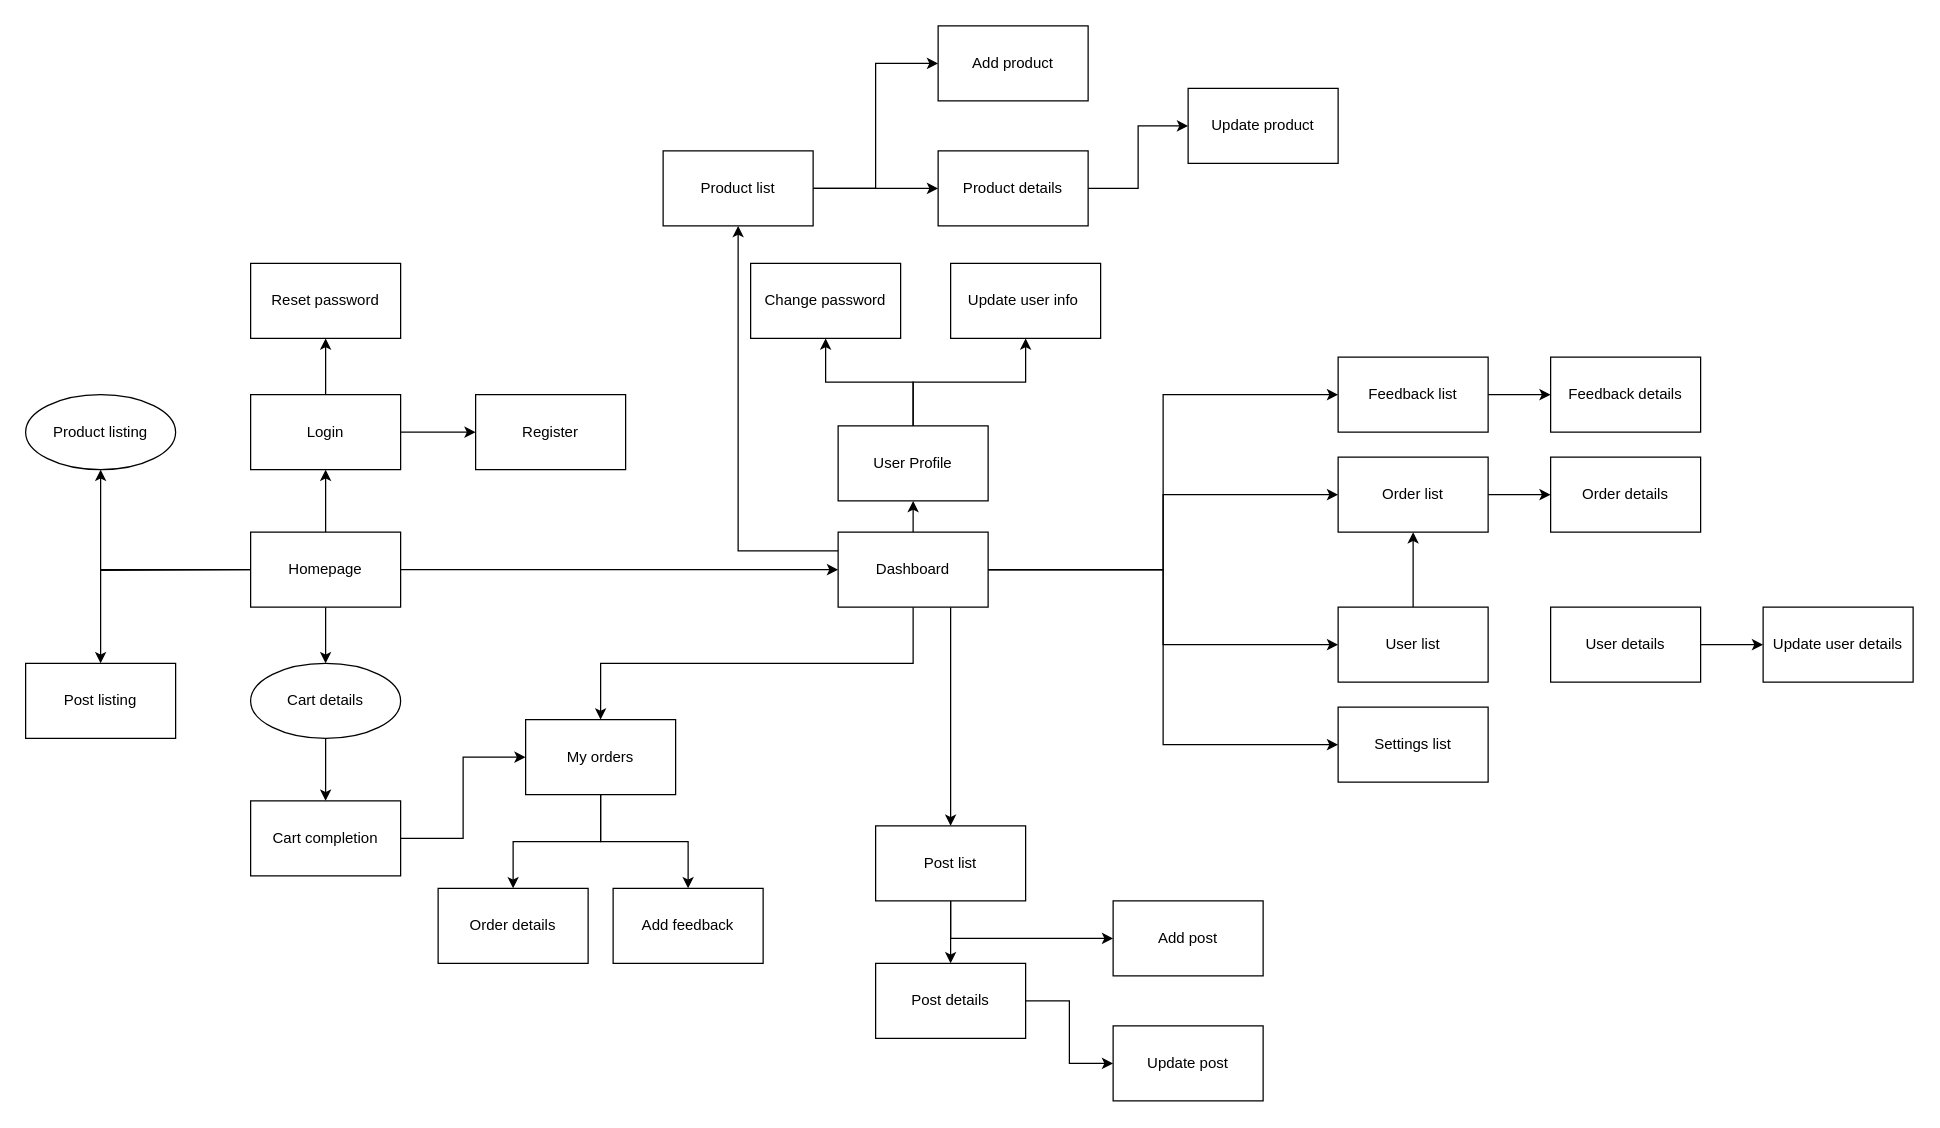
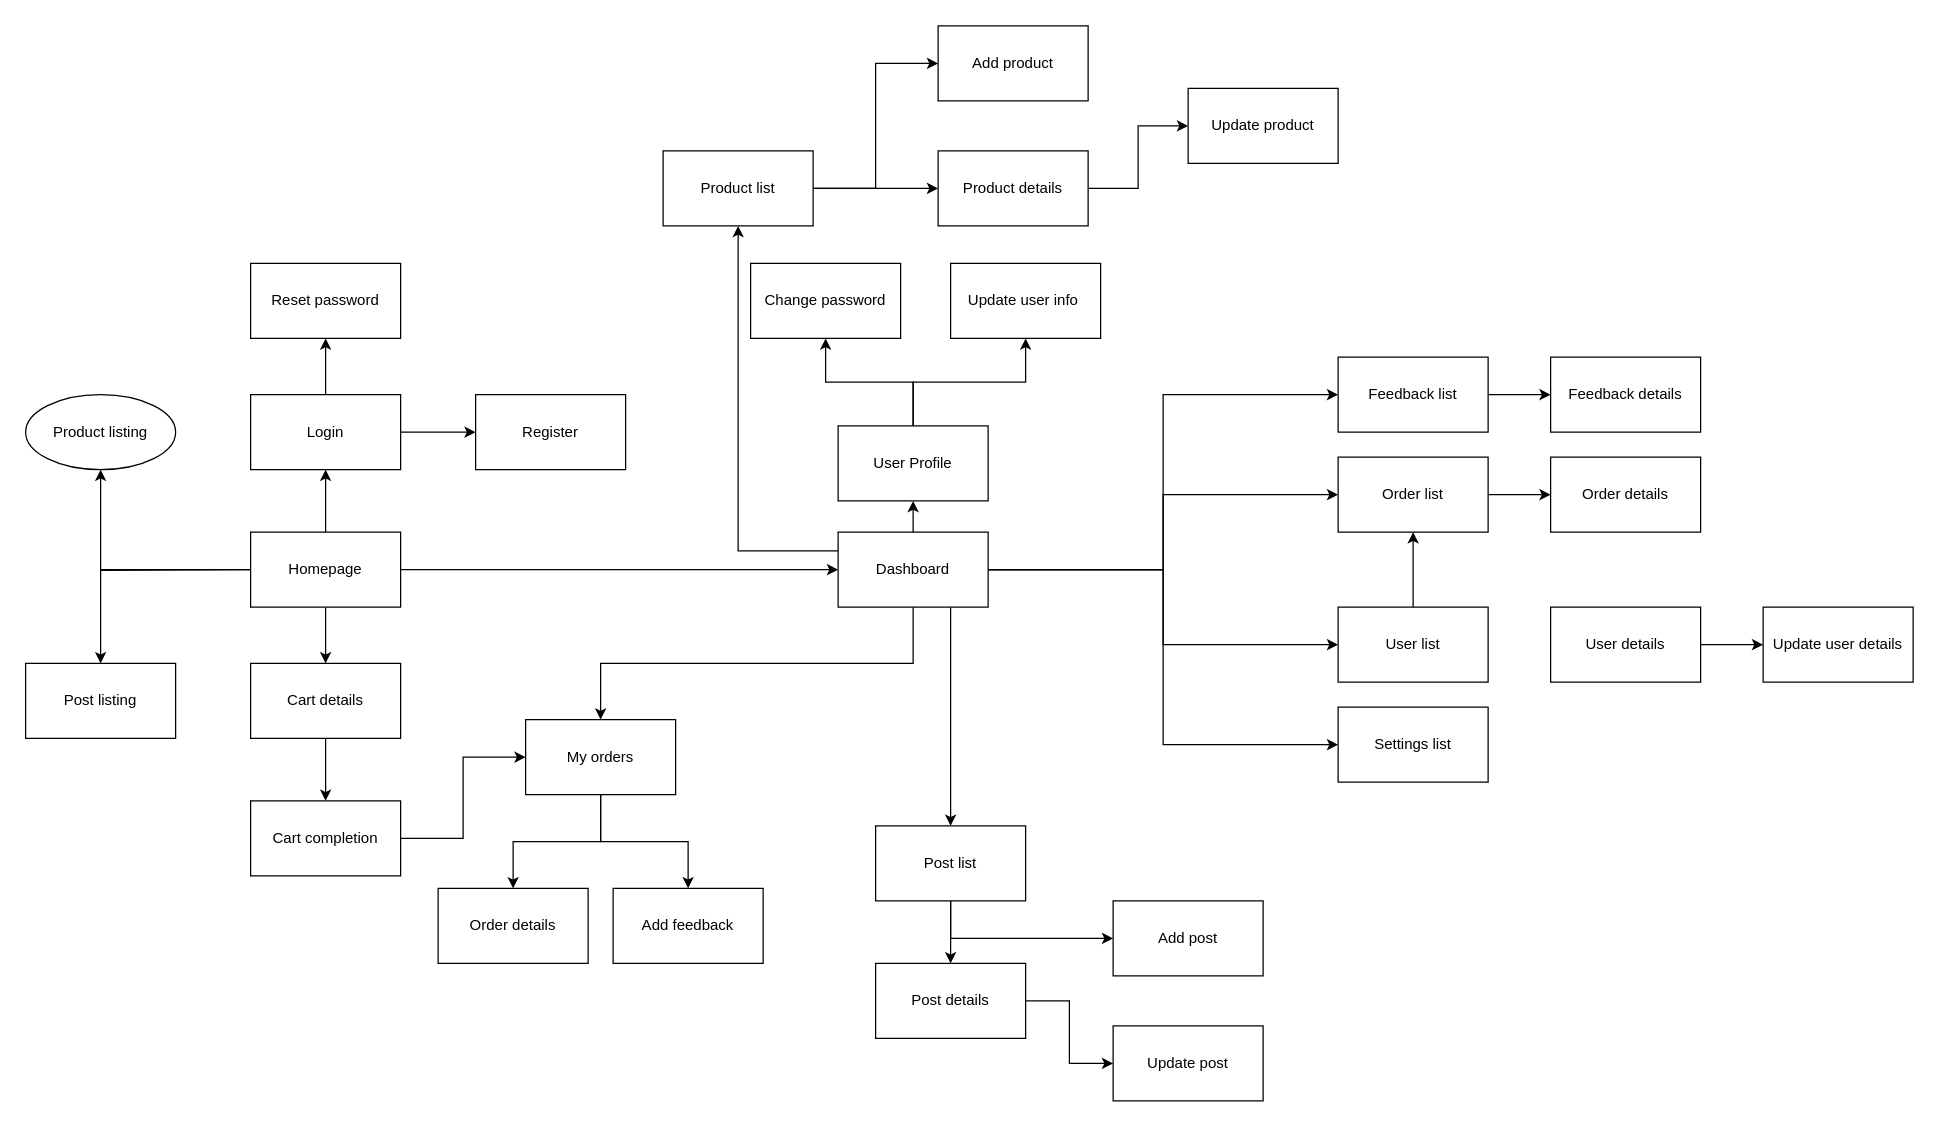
  <mxCell id="0" />
  <mxCell id="1" parent="0" />
  <mxCell id="2" style="edgeStyle=orthogonalEdgeStyle;rounded=0;orthogonalLoop=1;jettySize=auto;html=1;exitX=1;exitY=0.5;exitDx=0;exitDy=0;entryX=0;entryY=0.5;entryDx=0;entryDy=0;" edge="1" parent="1" source="7" target="20"><mxGeometry relative="1" as="geometry" /></mxCell>
  <mxCell id="3" style="edgeStyle=orthogonalEdgeStyle;rounded=0;orthogonalLoop=1;jettySize=auto;html=1;exitX=0.5;exitY=0;exitDx=0;exitDy=0;entryX=0.5;entryY=1;entryDx=0;entryDy=0;" edge="1" parent="1" source="7" target="23"><mxGeometry relative="1" as="geometry" /></mxCell>
  <mxCell id="4" style="edgeStyle=orthogonalEdgeStyle;rounded=0;orthogonalLoop=1;jettySize=auto;html=1;exitX=0.5;exitY=1;exitDx=0;exitDy=0;entryX=0.5;entryY=0;entryDx=0;entryDy=0;" edge="1" parent="1" source="7" target="32"><mxGeometry relative="1" as="geometry" /></mxCell>
  <mxCell id="5" style="edgeStyle=orthogonalEdgeStyle;rounded=0;orthogonalLoop=1;jettySize=auto;html=1;entryX=0.5;entryY=1;entryDx=0;entryDy=0;" edge="1" parent="1" target="62"><mxGeometry relative="1" as="geometry"><mxPoint x="200" y="455" as="sourcePoint" /></mxGeometry></mxCell>
  <mxCell id="6" style="edgeStyle=orthogonalEdgeStyle;rounded=0;orthogonalLoop=1;jettySize=auto;html=1;exitX=0;exitY=0.5;exitDx=0;exitDy=0;entryX=0.5;entryY=0;entryDx=0;entryDy=0;" edge="1" parent="1" source="7" target="63"><mxGeometry relative="1" as="geometry" /></mxCell>
  <mxCell id="7" value="Homepage" style="rounded=0;whiteSpace=wrap;html=1;" vertex="1" parent="1"><mxGeometry x="200" y="425" width="120" height="60" as="geometry" /></mxCell>
  <mxCell id="8" style="edgeStyle=orthogonalEdgeStyle;rounded=0;orthogonalLoop=1;jettySize=auto;html=1;exitX=0.5;exitY=0;exitDx=0;exitDy=0;entryX=0.5;entryY=1;entryDx=0;entryDy=0;" edge="1" parent="1" source="10" target="11"><mxGeometry relative="1" as="geometry" /></mxCell>
  <mxCell id="9" style="edgeStyle=orthogonalEdgeStyle;rounded=0;orthogonalLoop=1;jettySize=auto;html=1;exitX=0.5;exitY=0;exitDx=0;exitDy=0;entryX=0.5;entryY=1;entryDx=0;entryDy=0;" edge="1" parent="1" source="10" target="61"><mxGeometry relative="1" as="geometry" /></mxCell>
  <mxCell id="10" value="User Profile" style="rounded=0;whiteSpace=wrap;html=1;" vertex="1" parent="1"><mxGeometry x="670" y="340" width="120" height="60" as="geometry" /></mxCell>
  <mxCell id="11" value="Change password" style="rounded=0;whiteSpace=wrap;html=1;" vertex="1" parent="1"><mxGeometry x="600" y="210" width="120" height="60" as="geometry" /></mxCell>
  <mxCell id="12" style="edgeStyle=orthogonalEdgeStyle;rounded=0;orthogonalLoop=1;jettySize=auto;html=1;exitX=0.5;exitY=0;exitDx=0;exitDy=0;entryX=0.5;entryY=1;entryDx=0;entryDy=0;" edge="1" parent="1" source="20" target="10"><mxGeometry relative="1" as="geometry" /></mxCell>
  <mxCell id="13" style="edgeStyle=orthogonalEdgeStyle;rounded=0;orthogonalLoop=1;jettySize=auto;html=1;exitX=1;exitY=0.5;exitDx=0;exitDy=0;entryX=0;entryY=0.5;entryDx=0;entryDy=0;" edge="1" parent="1" source="20" target="39"><mxGeometry relative="1" as="geometry" /></mxCell>
  <mxCell id="14" style="edgeStyle=orthogonalEdgeStyle;rounded=0;orthogonalLoop=1;jettySize=auto;html=1;exitX=1;exitY=0.5;exitDx=0;exitDy=0;entryX=0;entryY=0.5;entryDx=0;entryDy=0;" edge="1" parent="1" source="20" target="41"><mxGeometry relative="1" as="geometry" /></mxCell>
  <mxCell id="15" style="edgeStyle=orthogonalEdgeStyle;rounded=0;orthogonalLoop=1;jettySize=auto;html=1;exitX=1;exitY=0.5;exitDx=0;exitDy=0;entryX=0;entryY=0.5;entryDx=0;entryDy=0;" edge="1" parent="1" source="20" target="52"><mxGeometry relative="1" as="geometry" /></mxCell>
  <mxCell id="16" style="edgeStyle=orthogonalEdgeStyle;rounded=0;orthogonalLoop=1;jettySize=auto;html=1;exitX=0.5;exitY=1;exitDx=0;exitDy=0;entryX=0.5;entryY=0;entryDx=0;entryDy=0;" edge="1" parent="1" source="20" target="28"><mxGeometry relative="1" as="geometry" /></mxCell>
  <mxCell id="17" style="edgeStyle=orthogonalEdgeStyle;rounded=0;orthogonalLoop=1;jettySize=auto;html=1;exitX=1;exitY=0.5;exitDx=0;exitDy=0;entryX=0;entryY=0.5;entryDx=0;entryDy=0;" edge="1" parent="1" source="20" target="36"><mxGeometry relative="1" as="geometry" /></mxCell>
  <mxCell id="18" style="edgeStyle=orthogonalEdgeStyle;rounded=0;orthogonalLoop=1;jettySize=auto;html=1;exitX=0;exitY=0.25;exitDx=0;exitDy=0;entryX=0.5;entryY=1;entryDx=0;entryDy=0;" edge="1" parent="1" source="20" target="46"><mxGeometry relative="1" as="geometry" /></mxCell>
  <mxCell id="19" style="edgeStyle=orthogonalEdgeStyle;rounded=0;orthogonalLoop=1;jettySize=auto;html=1;exitX=0.75;exitY=1;exitDx=0;exitDy=0;entryX=0.5;entryY=0;entryDx=0;entryDy=0;" edge="1" parent="1" source="20" target="54"><mxGeometry relative="1" as="geometry" /></mxCell>
  <mxCell id="20" value="Dashboard" style="rounded=0;whiteSpace=wrap;html=1;" vertex="1" parent="1"><mxGeometry x="670" y="425" width="120" height="60" as="geometry" /></mxCell>
  <mxCell id="21" style="edgeStyle=orthogonalEdgeStyle;rounded=0;orthogonalLoop=1;jettySize=auto;html=1;exitX=0.5;exitY=0;exitDx=0;exitDy=0;entryX=0.5;entryY=1;entryDx=0;entryDy=0;" edge="1" parent="1" source="23" target="25"><mxGeometry relative="1" as="geometry" /></mxCell>
  <mxCell id="22" style="edgeStyle=orthogonalEdgeStyle;rounded=0;orthogonalLoop=1;jettySize=auto;html=1;exitX=1;exitY=0.5;exitDx=0;exitDy=0;entryX=0;entryY=0.5;entryDx=0;entryDy=0;" edge="1" parent="1" source="23" target="24"><mxGeometry relative="1" as="geometry" /></mxCell>
  <mxCell id="23" value="Login" style="rounded=0;whiteSpace=wrap;html=1;" vertex="1" parent="1"><mxGeometry x="200" y="315" width="120" height="60" as="geometry" /></mxCell>
  <mxCell id="24" value="Register" style="rounded=0;whiteSpace=wrap;html=1;" vertex="1" parent="1"><mxGeometry x="380" y="315" width="120" height="60" as="geometry" /></mxCell>
  <mxCell id="25" value="Reset password" style="rounded=0;whiteSpace=wrap;html=1;" vertex="1" parent="1"><mxGeometry x="200" y="210" width="120" height="60" as="geometry" /></mxCell>
  <mxCell id="26" style="edgeStyle=orthogonalEdgeStyle;rounded=0;orthogonalLoop=1;jettySize=auto;html=1;exitX=0.5;exitY=1;exitDx=0;exitDy=0;entryX=0.5;entryY=0;entryDx=0;entryDy=0;" edge="1" parent="1" source="28" target="29"><mxGeometry relative="1" as="geometry" /></mxCell>
  <mxCell id="27" style="edgeStyle=orthogonalEdgeStyle;rounded=0;orthogonalLoop=1;jettySize=auto;html=1;exitX=0.5;exitY=1;exitDx=0;exitDy=0;entryX=0.5;entryY=0;entryDx=0;entryDy=0;" edge="1" parent="1" source="28" target="30"><mxGeometry relative="1" as="geometry" /></mxCell>
  <mxCell id="28" value="My orders" style="rounded=0;whiteSpace=wrap;html=1;" vertex="1" parent="1"><mxGeometry x="420" y="575" width="120" height="60" as="geometry" /></mxCell>
  <mxCell id="29" value="Order details" style="rounded=0;whiteSpace=wrap;html=1;" vertex="1" parent="1"><mxGeometry x="350" y="710" width="120" height="60" as="geometry" /></mxCell>
  <mxCell id="30" value="Add feedback" style="rounded=0;whiteSpace=wrap;html=1;" vertex="1" parent="1"><mxGeometry x="490" y="710" width="120" height="60" as="geometry" /></mxCell>
  <mxCell id="31" style="edgeStyle=orthogonalEdgeStyle;rounded=0;orthogonalLoop=1;jettySize=auto;html=1;exitX=0.5;exitY=1;exitDx=0;exitDy=0;entryX=0.5;entryY=0;entryDx=0;entryDy=0;" edge="1" parent="1" source="32" target="34"><mxGeometry relative="1" as="geometry" /></mxCell>
- <mxCell id="32" value="Cart details" style="ellipse;whiteSpace=wrap;html=1;" vertex="1" parent="1"><mxGeometry x="200" y="530" width="120" height="60" as="geometry" /></mxCell>
+ <mxCell id="32" value="Cart details" style="rounded=0;whiteSpace=wrap;html=1;" vertex="1" parent="1"><mxGeometry x="200" y="530" width="120" height="60" as="geometry" /></mxCell>
  <mxCell id="33" style="edgeStyle=orthogonalEdgeStyle;rounded=0;orthogonalLoop=1;jettySize=auto;html=1;exitX=1;exitY=0.5;exitDx=0;exitDy=0;entryX=0;entryY=0.5;entryDx=0;entryDy=0;" edge="1" parent="1" source="34" target="28"><mxGeometry relative="1" as="geometry" /></mxCell>
  <mxCell id="34" value="Cart completion" style="rounded=0;whiteSpace=wrap;html=1;" vertex="1" parent="1"><mxGeometry x="200" y="640" width="120" height="60" as="geometry" /></mxCell>
  <mxCell id="35" style="edgeStyle=orthogonalEdgeStyle;rounded=0;orthogonalLoop=1;jettySize=auto;html=1;exitX=1;exitY=0.5;exitDx=0;exitDy=0;entryX=0;entryY=0.5;entryDx=0;entryDy=0;" edge="1" parent="1" source="36" target="37"><mxGeometry relative="1" as="geometry" /></mxCell>
  <mxCell id="36" value="Feedback list" style="rounded=0;whiteSpace=wrap;html=1;" vertex="1" parent="1"><mxGeometry x="1070" y="285" width="120" height="60" as="geometry" /></mxCell>
  <mxCell id="37" value="Feedback details" style="rounded=0;whiteSpace=wrap;html=1;" vertex="1" parent="1"><mxGeometry x="1240" y="285" width="120" height="60" as="geometry" /></mxCell>
  <mxCell id="38" value="" style="edgeStyle=orthogonalEdgeStyle;rounded=0;orthogonalLoop=1;jettySize=auto;html=1;" edge="1" parent="1" source="39" target="59"><mxGeometry relative="1" as="geometry" /></mxCell>
  <mxCell id="39" value="Order list" style="rounded=0;whiteSpace=wrap;html=1;" vertex="1" parent="1"><mxGeometry x="1070" y="365" width="120" height="60" as="geometry" /></mxCell>
  <mxCell id="40" value="" style="edgeStyle=orthogonalEdgeStyle;rounded=0;orthogonalLoop=1;jettySize=auto;html=1;" edge="1" parent="1" source="41" target="39"><mxGeometry relative="1" as="geometry" /></mxCell>
  <mxCell id="41" value="User list" style="rounded=0;whiteSpace=wrap;html=1;" vertex="1" parent="1"><mxGeometry x="1070" y="485" width="120" height="60" as="geometry" /></mxCell>
  <mxCell id="42" value="" style="edgeStyle=orthogonalEdgeStyle;rounded=0;orthogonalLoop=1;jettySize=auto;html=1;" edge="1" parent="1" source="43" target="44"><mxGeometry relative="1" as="geometry" /></mxCell>
  <mxCell id="43" value="User details" style="rounded=0;whiteSpace=wrap;html=1;" vertex="1" parent="1"><mxGeometry x="1240" y="485" width="120" height="60" as="geometry" /></mxCell>
  <mxCell id="44" value="Update user details" style="rounded=0;whiteSpace=wrap;html=1;" vertex="1" parent="1"><mxGeometry x="1410" y="485" width="120" height="60" as="geometry" /></mxCell>
  <mxCell id="45" style="edgeStyle=orthogonalEdgeStyle;rounded=0;orthogonalLoop=1;jettySize=auto;html=1;exitX=1;exitY=0.5;exitDx=0;exitDy=0;entryX=0;entryY=0.5;entryDx=0;entryDy=0;" edge="1" parent="1" source="46" target="49"><mxGeometry relative="1" as="geometry" /></mxCell>
  <mxCell id="46" value="Product list" style="rounded=0;whiteSpace=wrap;html=1;" vertex="1" parent="1"><mxGeometry x="530" y="120" width="120" height="60" as="geometry" /></mxCell>
  <mxCell id="47" style="edgeStyle=orthogonalEdgeStyle;rounded=0;orthogonalLoop=1;jettySize=auto;html=1;exitX=1;exitY=0.5;exitDx=0;exitDy=0;entryX=0;entryY=0.5;entryDx=0;entryDy=0;" edge="1" parent="1" source="46" target="51"><mxGeometry relative="1" as="geometry" /></mxCell>
  <mxCell id="48" style="edgeStyle=orthogonalEdgeStyle;rounded=0;orthogonalLoop=1;jettySize=auto;html=1;exitX=1;exitY=0.5;exitDx=0;exitDy=0;entryX=0;entryY=0.5;entryDx=0;entryDy=0;" edge="1" parent="1" source="49" target="50"><mxGeometry relative="1" as="geometry" /></mxCell>
  <mxCell id="49" value="Product details" style="rounded=0;whiteSpace=wrap;html=1;" vertex="1" parent="1"><mxGeometry x="750" y="120" width="120" height="60" as="geometry" /></mxCell>
  <mxCell id="50" value="Update product" style="rounded=0;whiteSpace=wrap;html=1;" vertex="1" parent="1"><mxGeometry x="950" y="70" width="120" height="60" as="geometry" /></mxCell>
  <mxCell id="51" value="Add product" style="rounded=0;whiteSpace=wrap;html=1;" vertex="1" parent="1"><mxGeometry x="750" y="20" width="120" height="60" as="geometry" /></mxCell>
  <mxCell id="52" value="Settings list" style="rounded=0;whiteSpace=wrap;html=1;" vertex="1" parent="1"><mxGeometry x="1070" y="565" width="120" height="60" as="geometry" /></mxCell>
  <mxCell id="53" style="edgeStyle=orthogonalEdgeStyle;rounded=0;orthogonalLoop=1;jettySize=auto;html=1;exitX=0.5;exitY=1;exitDx=0;exitDy=0;entryX=0.5;entryY=0;entryDx=0;entryDy=0;" edge="1" parent="1" source="54" target="57"><mxGeometry relative="1" as="geometry" /></mxCell>
  <mxCell id="54" value="Post list" style="rounded=0;whiteSpace=wrap;html=1;" vertex="1" parent="1"><mxGeometry x="700" y="660" width="120" height="60" as="geometry" /></mxCell>
  <mxCell id="55" style="edgeStyle=orthogonalEdgeStyle;rounded=0;orthogonalLoop=1;jettySize=auto;html=1;exitX=0.5;exitY=1;exitDx=0;exitDy=0;entryX=0;entryY=0.5;entryDx=0;entryDy=0;" edge="1" parent="1" source="54" target="60"><mxGeometry relative="1" as="geometry" /></mxCell>
  <mxCell id="56" style="edgeStyle=orthogonalEdgeStyle;rounded=0;orthogonalLoop=1;jettySize=auto;html=1;exitX=1;exitY=0.5;exitDx=0;exitDy=0;entryX=0;entryY=0.5;entryDx=0;entryDy=0;" edge="1" parent="1" source="57" target="58"><mxGeometry relative="1" as="geometry" /></mxCell>
  <mxCell id="57" value="Post details" style="rounded=0;whiteSpace=wrap;html=1;" vertex="1" parent="1"><mxGeometry x="700" y="770" width="120" height="60" as="geometry" /></mxCell>
  <mxCell id="58" value="Update post" style="rounded=0;whiteSpace=wrap;html=1;" vertex="1" parent="1"><mxGeometry x="890" y="820" width="120" height="60" as="geometry" /></mxCell>
  <mxCell id="59" value="Order details" style="rounded=0;whiteSpace=wrap;html=1;" vertex="1" parent="1"><mxGeometry x="1240" y="365" width="120" height="60" as="geometry" /></mxCell>
  <mxCell id="60" value="Add post" style="rounded=0;whiteSpace=wrap;html=1;" vertex="1" parent="1"><mxGeometry x="890" y="720" width="120" height="60" as="geometry" /></mxCell>
  <mxCell id="61" value="Update user info&amp;nbsp;" style="rounded=0;whiteSpace=wrap;html=1;" vertex="1" parent="1"><mxGeometry x="760" y="210" width="120" height="60" as="geometry" /></mxCell>
  <mxCell id="62" value="Product listing" style="ellipse;whiteSpace=wrap;html=1;" vertex="1" parent="1"><mxGeometry x="20" y="315" width="120" height="60" as="geometry" /></mxCell>
  <mxCell id="63" value="Post listing" style="rounded=0;whiteSpace=wrap;html=1;" vertex="1" parent="1"><mxGeometry x="20" y="530" width="120" height="60" as="geometry" /></mxCell>
